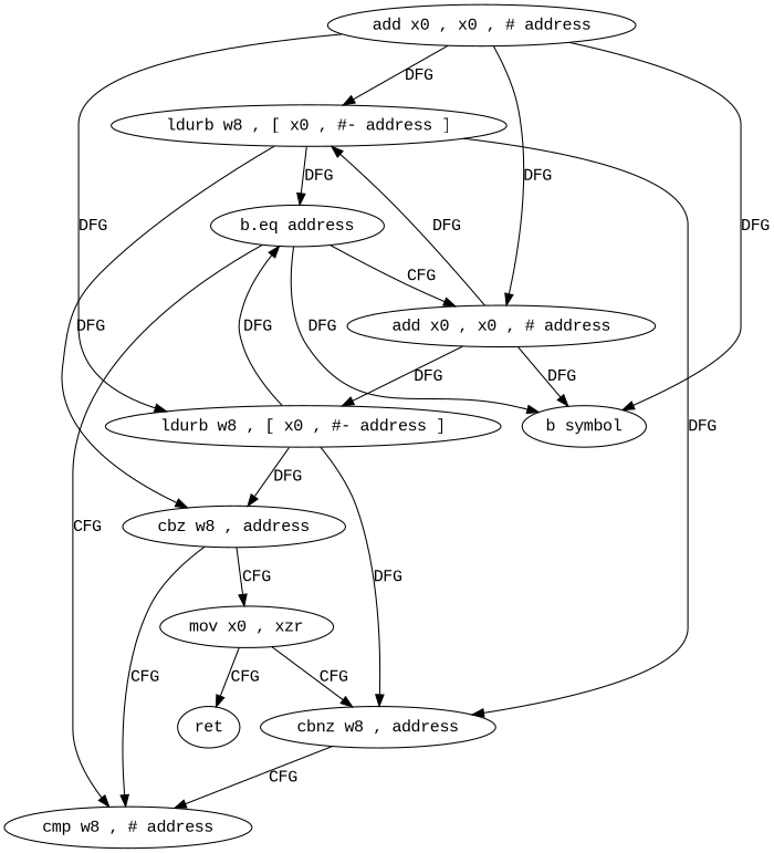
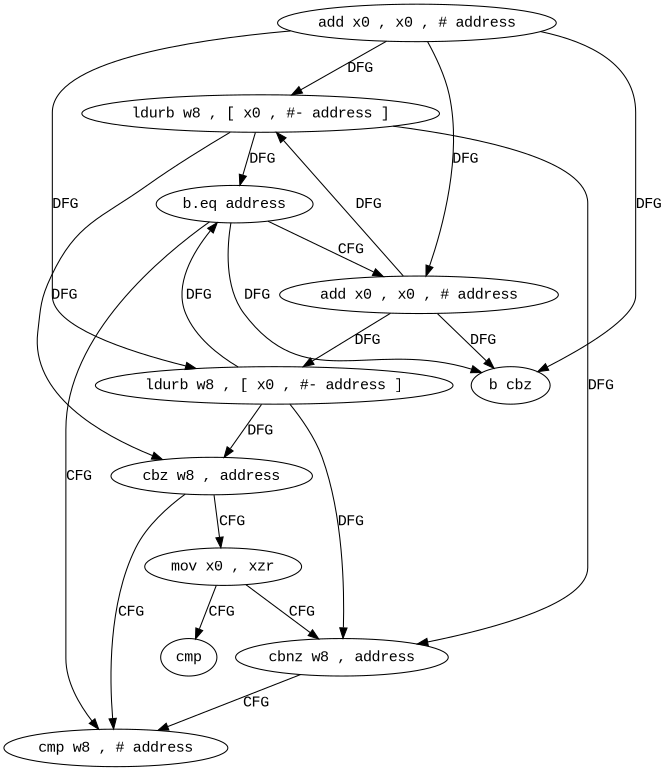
  digraph {
    fontname="Liberation Mono"
    node [fontname="Liberation Mono"]
    edge [fontname="Liberation Mono"]
    n1 [label="add x0 , x0 , # address"]
    n2 [label="ldurb w8 , [ x0 , #- address ]"]
-   n3 [label="b symbol"]
+   n3 [label="b cbz"]
    n4 [label="add x0 , x0 , # address"]
    n5 [label="ldurb w8 , [ x0 , #- address ]"]
    n6 [label="cbz w8 , address"]
    n7 [label="b.eq address"]
    n8 [label="cbnz w8 , address"]
    n9 [label="mov x0 , xzr"]
    n10 [label="cmp w8 , # address"]
-   n11 [label=ret]
+   n11 [label=cmp]
    n1 -> n2 [label=DFG]
    n1 -> n3 [label=DFG]
    n1 -> n4 [label=DFG]
    n1 -> n5 [label=DFG]
    n2 -> n6 [label=DFG]
    n2 -> n7 [label=DFG]
    n2 -> n8 [label=DFG]
    n4 -> n2 [label=DFG]
    n4 -> n3 [label=DFG]
    n4 -> n5 [label=DFG]
    n5 -> n6 [label=DFG]
    n5 -> n7 [label=DFG]
    n5 -> n8 [label=DFG]
    n6 -> n9 [label=CFG]
    n6 -> n10 [label=CFG]
    n7 -> n3 [label=DFG]
    n7 -> n4 [label=CFG]
    n7 -> n10 [label=CFG]
    n8 -> n10 [label=CFG]
    n9 -> n8 [label=CFG]
    n9 -> n11 [label=CFG]
  }
